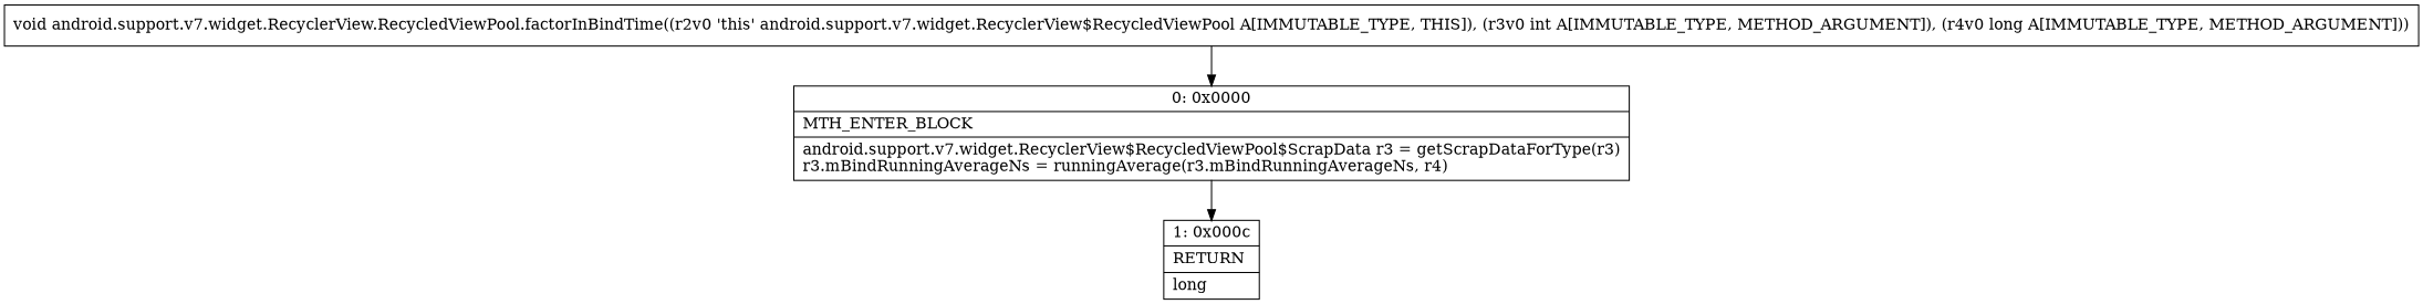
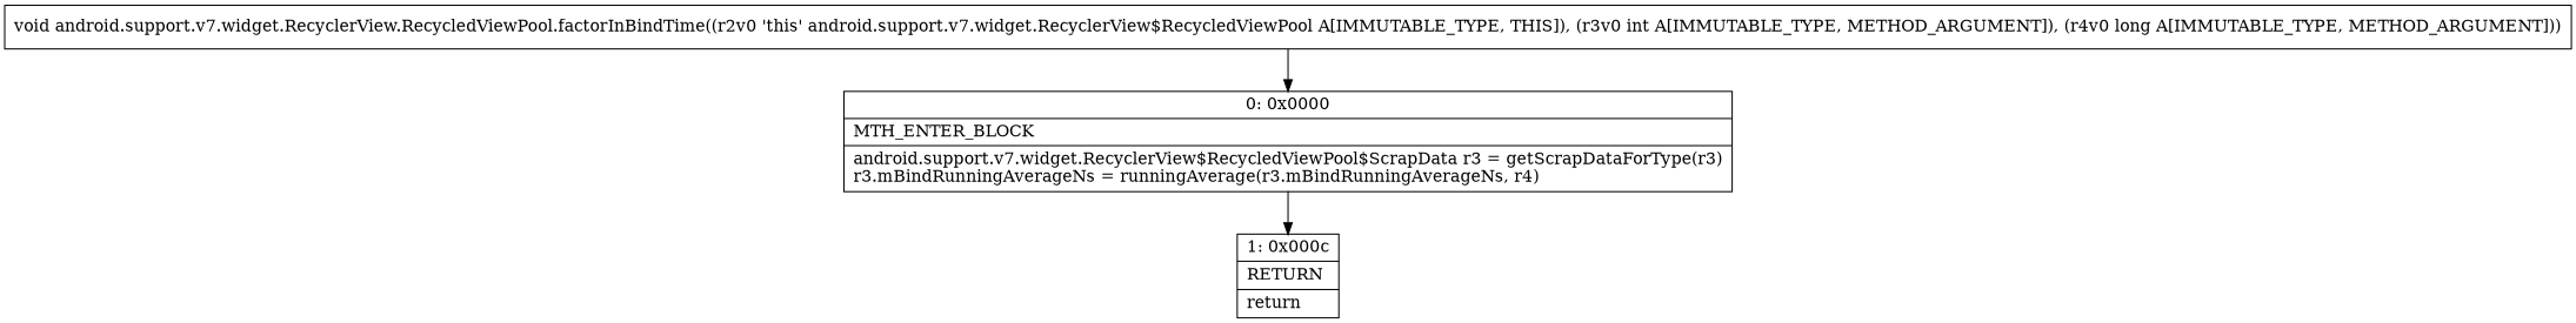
  digraph {
    node [shape=record]
    n1 [label="{0\:\ 0x0000|MTH_ENTER_BLOCK\l|android.support.v7.widget.RecyclerView$RecycledViewPool$ScrapData r3 = getScrapDataForType(r3)\lr3.mBindRunningAverageNs = runningAverage(r3.mBindRunningAverageNs, r4)\l}"]
-   n2 [label="{1\:\ 0x000c|RETURN\l|long\l}"]
+   n2 [label="{1\:\ 0x000c|RETURN\l|return\l}"]
    n3 [label="{void android.support.v7.widget.RecyclerView.RecycledViewPool.factorInBindTime((r2v0 'this' android.support.v7.widget.RecyclerView$RecycledViewPool A[IMMUTABLE_TYPE, THIS]), (r3v0 int A[IMMUTABLE_TYPE, METHOD_ARGUMENT]), (r4v0 long A[IMMUTABLE_TYPE, METHOD_ARGUMENT])) }"]
    n1 -> n2
    n3 -> n1
  }
